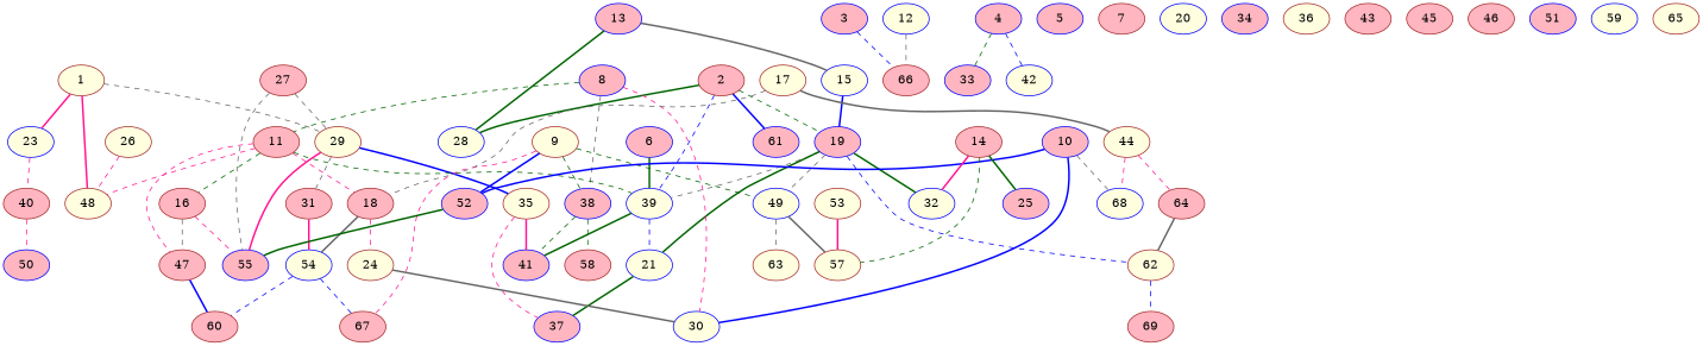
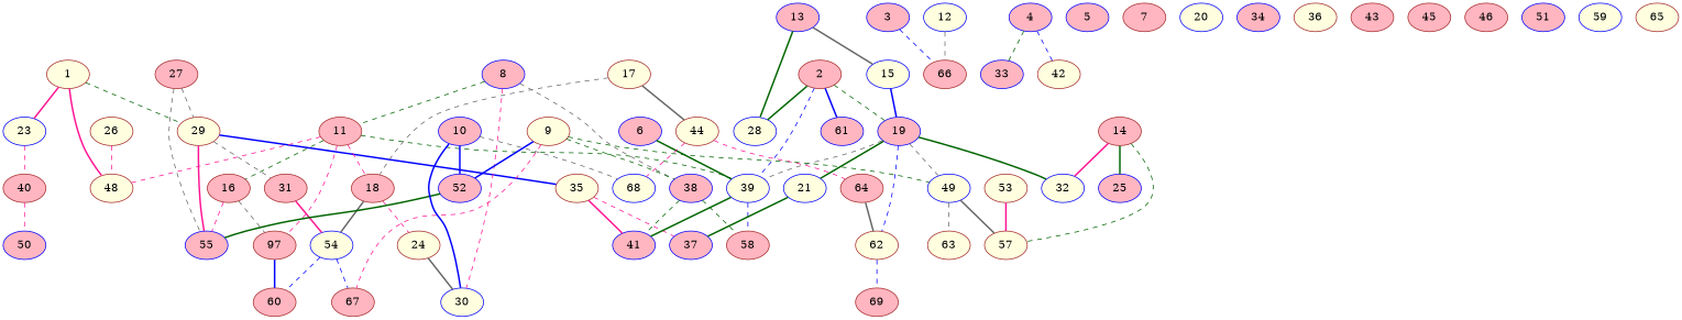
  graph {
    node [color=brown fillcolor=lightpink style=filled]
    edge [color=deeppink style=dashed]
    1 [fillcolor=lightyellow]
    23 [color=blue fillcolor=lightyellow]
    29 [fillcolor=lightyellow]
    48 [fillcolor=lightyellow]
    40
    55 [color=blue]
    31
    35 [fillcolor=lightyellow]
    19 [color=blue]
    2
    28 [color=blue fillcolor=lightyellow]
    39 [color=blue fillcolor=lightyellow]
    61 [color=blue]
    49 [color=blue fillcolor=lightyellow]
    32 [color=blue fillcolor=lightyellow]
    21 [color=blue fillcolor=lightyellow]
    62 [fillcolor=lightyellow]
    41 [color=blue]
    58
    3 [color=blue]
    66
    4 [color=blue]
    33 [color=blue]
-   42 [color=blue fillcolor=lightyellow]
+   42 [fillcolor=lightyellow]
    5 [color=blue]
    6 [color=blue]
    7
    8 [color=blue]
    11
    30 [color=blue fillcolor=lightyellow]
    38 [color=blue]
    16
    18
-   47
+   47 [label=97]
    9 [fillcolor=lightyellow]
    52 [color=blue]
    67
    57 [fillcolor=lightyellow]
    63 [fillcolor=lightyellow]
    10 [color=blue]
    68 [color=blue fillcolor=lightyellow]
    24 [fillcolor=lightyellow]
    54 [color=blue fillcolor=lightyellow]
    60
    12 [color=blue fillcolor=lightyellow]
    13 [color=blue]
    15 [color=blue fillcolor=lightyellow]
    25 [color=blue]
    14
    17 [fillcolor=lightyellow]
    44 [fillcolor=lightyellow]
    64
    37 [color=blue]
    69
    20 [color=blue fillcolor=lightyellow]
    50 [color=blue]
    26 [fillcolor=lightyellow]
    27
    34 [color=blue]
    36 [fillcolor=lightyellow]
    43
    45
    46
    51 [color=blue]
    53 [fillcolor=lightyellow]
    59 [color=blue fillcolor=lightyellow]
    65 [fillcolor=lightyellow]
    1 -- 23 [style=bold]
-   1 -- 29 [color=gray40]
+   1 -- 29 [color=darkgreen]
    1 -- 48 [style=bold]
    23 -- 40
    29 -- 55 [style=bold]
    29 -- 31 [color=gray40]
    29 -- 35 [color=blue style=bold]
    40 -- 50
    31 -- 54 [style=bold]
    35 -- 41 [style=bold]
    35 -- 37
    19 -- 39 [color=gray40]
    19 -- 49 [color=gray40]
    19 -- 32 [color=darkgreen style=bold]
    19 -- 21 [color=darkgreen style=bold]
    19 -- 62 [color=blue]
    2 -- 19 [color=darkgreen]
    2 -- 28 [color=darkgreen style=bold]
    2 -- 39 [color=blue]
    2 -- 61 [color=blue style=bold]
    39 -- 41 [color=darkgreen style=bold]
-   39 -- 21 [color=blue]
+   39 -- 58 [color=blue]
    49 -- 57 [color=gray40 style=bold]
    49 -- 63 [color=gray40]
    21 -- 37 [color=darkgreen style=bold]
    62 -- 69 [color=blue]
    3 -- 66 [color=blue]
    4 -- 33 [color=darkgreen]
    4 -- 42 [color=blue]
    6 -- 39 [color=darkgreen style=bold]
    8 -- 11 [color=darkgreen]
    8 -- 30
    8 -- 38 [color=gray40]
    11 -- 48
    11 -- 39 [color=darkgreen]
    11 -- 16 [color=darkgreen]
    11 -- 18
    11 -- 47
    38 -- 41 [color=darkgreen]
    38 -- 58 [color=darkgreen]
    16 -- 55
    16 -- 47 [color=gray40]
    18 -- 24
    18 -- 54 [color=gray40 style=bold]
    47 -- 60 [color=blue style=bold]
    9 -- 49 [color=darkgreen]
    9 -- 38 [color=darkgreen]
    9 -- 52 [color=blue style=bold]
    9 -- 67
    52 -- 55 [color=darkgreen style=bold]
    10 -- 30 [color=blue style=bold]
    10 -- 52 [color=blue style=bold]
    10 -- 68 [color=gray40]
    24 -- 30 [color=gray40 style=bold]
    54 -- 67 [color=blue]
    54 -- 60 [color=blue]
    12 -- 66 [color=gray40]
    13 -- 28 [color=darkgreen style=bold]
    13 -- 15 [color=gray40 style=bold]
    15 -- 19 [color=blue style=bold]
    14 -- 32 [style=bold]
    14 -- 57 [color=darkgreen]
    14 -- 25 [color=darkgreen style=bold]
    17 -- 18 [color=gray40]
    17 -- 44 [color=gray40 style=bold]
    44 -- 68
    44 -- 64
    64 -- 62 [color=gray40 style=bold]
    26 -- 48
    27 -- 29 [color=gray40]
    27 -- 55 [color=gray40]
    53 -- 57 [style=bold]
  }
